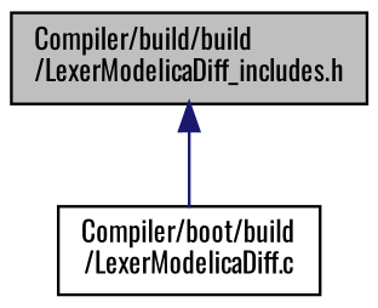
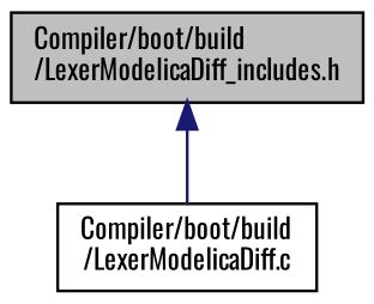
  digraph {
    fontname=Oswald
    node [color=black fontname=Oswald fontsize=10 shape=record style=filled]
-   n1 [fillcolor=grey75 fontcolor=black height=0.2 label="Compiler/build/build\l/LexerModelicaDiff_includes.h" width=0.4]
+   n1 [fillcolor=grey75 fontcolor=black height=0.2 label="Compiler/boot/build\l/LexerModelicaDiff_includes.h" width=0.4]
    n2 [fillcolor=white height=0.2 label="Compiler/boot/build\l/LexerModelicaDiff.c" width=0.4]
    n1 -> n2 [color=midnightblue dir=back fontname=Oswald fontsize=10 labelfontname=Helvetica labelfontsize=10 style=solid]
  }
